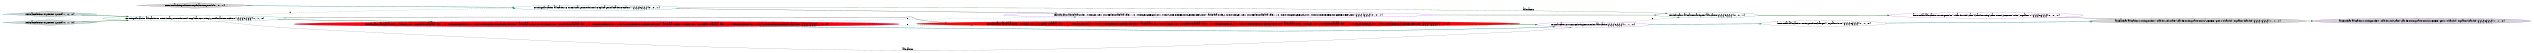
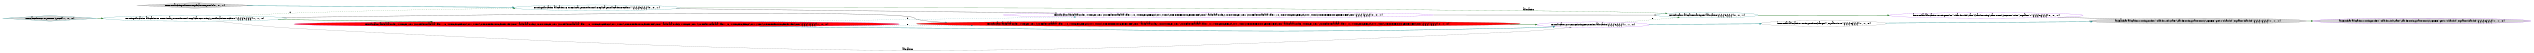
  digraph {
    rankdir=LR
    node [fillcolor=white shape=ellipse style=filled color=teal]
    edge [style=bold color=darkgreen]
    n1 [fillcolor=lightgray label="testNoMatchingFilesForReplicaOnAnyNode['0', '0', '1']" shape=diamond color=gray40]
    n2 [label="RoutingAllocation allocation = onePrimaryOnNode1And1Replica(yesAllocationDeciders())@@@3@@@['0', '0', '1']"]
    n3 [label="testAllocator.processExistingRecoveries(allocation)@@@5@@@['1', '1', '0']" color=purple]
    n4 [label="testAllocator.allocateUnassigned(allocation)@@@5@@@['0', '0', '1']"]
    n5 [label="assertThat(allocation.routingNodesChanged(),equalTo(true))@@@6@@@['1', '1', '0']" color=gray40]
    n6 [fillcolor=lightgray label="testCancelRecoveryBetterSyncId['1', '0', '0']" shape=diamond]
    n7 [label="RoutingAllocation allocation = onePrimaryOnNode1And1ReplicaRecovering(yesAllocationDeciders())@@@3@@@['1', '1', '0']"]
    n8 [fillcolor=red label="testAllocator.addData(node1,\"MATCH\",new StoreFileMetaData(\"file1\",10,\"MATCH_CHECKSUM\",MIN_SUPPORTED_LUCENE_VERSION)).addData(node2,\"NO_MATCH\",new StoreFileMetaData(\"file1\",10,\"MATCH_CHECKSUM\",MIN_SUPPORTED_LUCENE_VERSION)).addData(node3,\"MATCH\",new StoreFileMetaData(\"file1\",10,\"MATCH_CHECKSUM\",MIN_SUPPORTED_LUCENE_VERSION))@@@4@@@['1', '0', '0']" color=purple]
    n9 [label="testAllocator.addData(node1,\"MATCH\",new StoreFileMetaData(\"file1\",10,\"MATCH_CHECKSUM\",MIN_SUPPORTED_LUCENE_VERSION)).addData(node2,\"NO_MATCH\",new StoreFileMetaData(\"file1\",10,\"NO_MATCH_CHECKSUM\",MIN_SUPPORTED_LUCENE_VERSION))@@@4@@@['0', '0', '1']" color=purple]
    n10 [fillcolor=red label="testAllocator.addData(node1,\"MATCH\",new StoreFileMetadata(\"file1\",10,\"MATCH_CHECKSUM\",MIN_SUPPORTED_LUCENE_VERSION)).addData(node2,\"NO_MATCH\",new StoreFileMetadata(\"file1\",10,\"MATCH_CHECKSUM\",MIN_SUPPORTED_LUCENE_VERSION)).addData(node3,\"MATCH\",new StoreFileMetadata(\"file1\",10,\"MATCH_CHECKSUM\",MIN_SUPPORTED_LUCENE_VERSION))@@@4@@@['0', '1', '0']" color=gray40]
    n11 [fillcolor=lightgray label="assertThat(allocation.routingNodes().shardsWithState(ShardRoutingState.UNASSIGNED).get(0).shardId(),equalTo(shardId))@@@7@@@['1', '1', '1']" color=gray40]
    n12 [fillcolor=lightgray label="assertThat(allocation.routingNodes().shardsWithState(ShardRoutingState.UNASSIGNED).get(0).shardId(),equalTo(shardId))@@@8@@@['1', '1', '0']" color=purple]
    n13 [label="assertThat(allocation.routingNodes().shardsWithState(ShardRoutingState.UNASSIGNED).size(),equalTo(1))@@@6@@@['0', '0', '1']" color=purple]
-   n14 [fillcolor=lightgray label="testCancelRecoveryBetterSyncId['0', '1', '0']" shape=diamond]
    n1 -> n2 [color=teal]
    n2 -> n4 [label=allocation style=solid]
    n2 -> n9 [color=gray40]
    n3 -> n4 [label=0 style=dashed]
    n3 -> n5 [color=teal]
    n4 -> n13
    n5 -> n11 [color=teal]
    n6 -> n7
    n7 -> n2 [label=0 style=dashed]
    n7 -> n3 [label=allocation style=solid color=gray40]
    n7 -> n8
    n7 -> n10 [color=gray40]
    n8 -> n3 [color=teal]
    n8 -> n9 [label=0 style=dashed color=teal]
    n8 -> n10 [label=0 style=dashed color=teal]
    n9 -> n4 [color=gray40]
    n10 -> n3
    n11 -> n12
    n13 -> n11 [color=gray40]
-   n14 -> n7
  }
